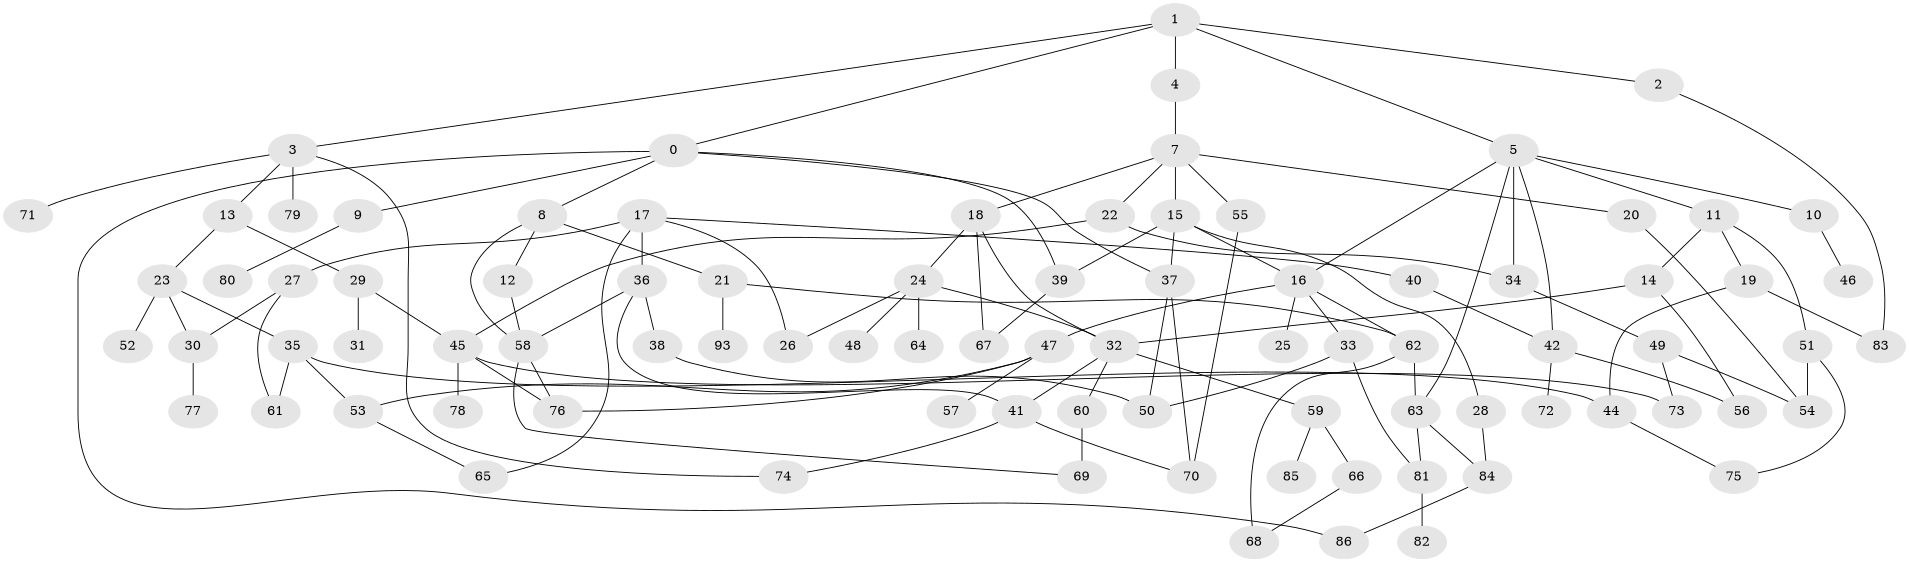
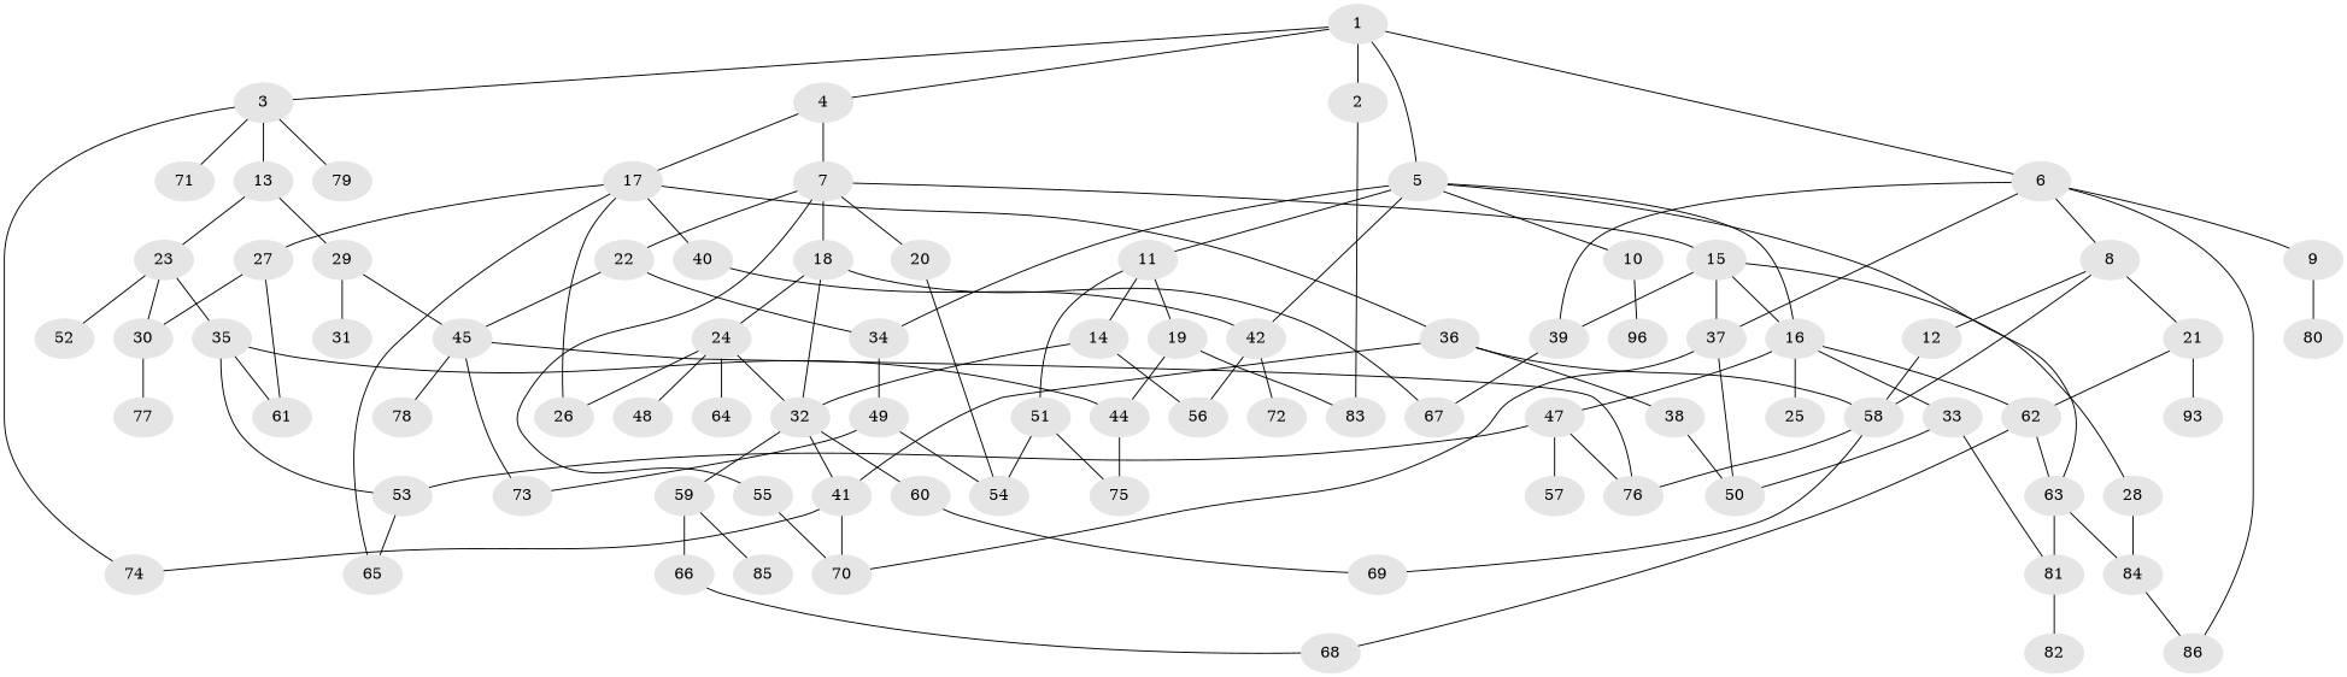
  graph {
    node [color=gray90 style=filled]
    1
    2
    3
    4
    5
-   6 [label=0]
+   6
    83
    13
    71
    74
    79
    7
    17
    10
    11
    16
    34
    42
    63
    8
    9
    37
    39
    86
    23
    29
    15
    18
    20
    22
    55
    26
    27
    36
    40
    65
-   46
+   46 [label=96]
    14
    19
    51
    25
    33
    47
    62
    49
    56
    72
    84
    81
    12
    21
    58
    80
    50
    70
    67
    28
    32
    24
    54
    45
    n62 [label=93]
    76
    69
    44
    75
    30
    35
    52
    31
    41
    59
    60
    53
    57
    68
    61
    38
    48
    64
    73
    78
    77
    66
    85
    82
    1 -- 2
    1 -- 3
    1 -- 4
    1 -- 5
    1 -- 6
    2 -- 83
    3 -- 13
    3 -- 71
    3 -- 74
    3 -- 79
    4 -- 7
+   4 -- 17
    5 -- 10
    5 -- 11
    5 -- 16
    5 -- 34
    5 -- 42
    5 -- 63
    6 -- 8
    6 -- 9
    6 -- 37
    6 -- 39
    6 -- 86
    13 -- 23
    13 -- 29
    7 -- 15
    7 -- 18
    7 -- 20
    7 -- 22
    7 -- 55
    17 -- 26
    17 -- 27
    17 -- 36
    17 -- 40
    17 -- 65
    10 -- 46
    11 -- 14
    11 -- 19
    11 -- 51
    16 -- 25
    16 -- 33
    16 -- 47
    16 -- 62
    34 -- 49
    42 -- 56
    42 -- 72
    63 -- 84
    63 -- 81
    8 -- 12
    8 -- 21
    8 -- 58
    9 -- 80
    37 -- 50
    37 -- 70
    39 -- 67
    23 -- 30
    23 -- 35
    23 -- 52
    29 -- 45
    29 -- 31
    15 -- 16
    15 -- 37
    15 -- 39
    15 -- 28
    18 -- 67
    18 -- 32
    18 -- 24
    20 -- 54
    22 -- 34
    22 -- 45
    55 -- 70
    27 -- 30
    27 -- 61
    36 -- 58
    36 -- 41
    36 -- 38
    40 -- 42
    14 -- 56
    14 -- 32
    19 -- 83
    19 -- 44
    51 -- 54
    51 -- 75
    33 -- 81
    33 -- 50
    47 -- 76
    47 -- 53
    47 -- 57
    62 -- 63
    62 -- 68
    49 -- 54
    49 -- 73
    84 -- 86
    81 -- 82
    12 -- 58
    21 -- 62
    21 -- n62
    58 -- 76
    58 -- 69
    28 -- 84
    32 -- 41
    32 -- 59
    32 -- 60
    24 -- 26
    24 -- 32
    24 -- 48
    24 -- 64
    45 -- 76
    45 -- 73
    45 -- 78
    44 -- 75
    30 -- 77
    35 -- 44
    35 -- 53
    35 -- 61
    41 -- 74
    41 -- 70
    59 -- 66
    59 -- 85
    60 -- 69
    53 -- 65
    38 -- 50
    66 -- 68
  }
